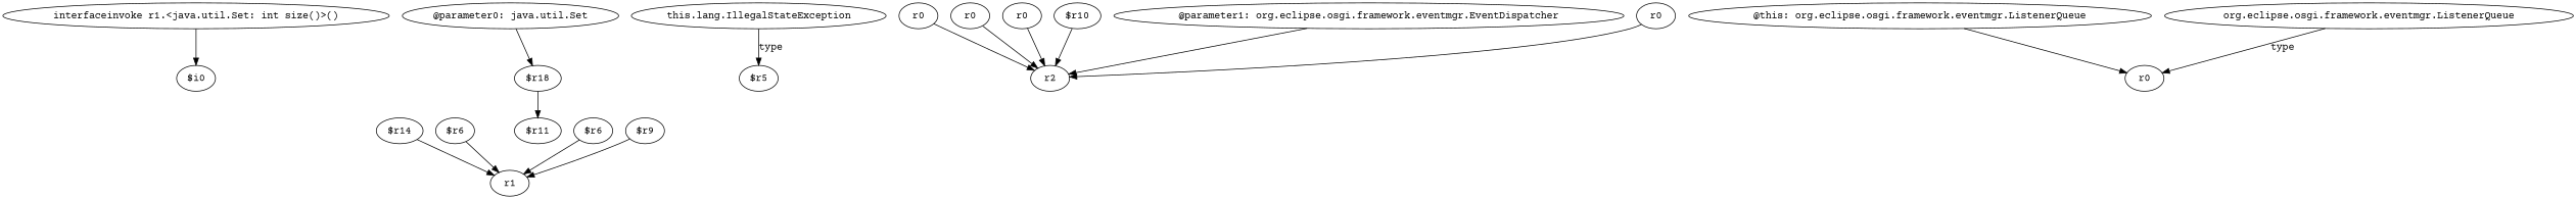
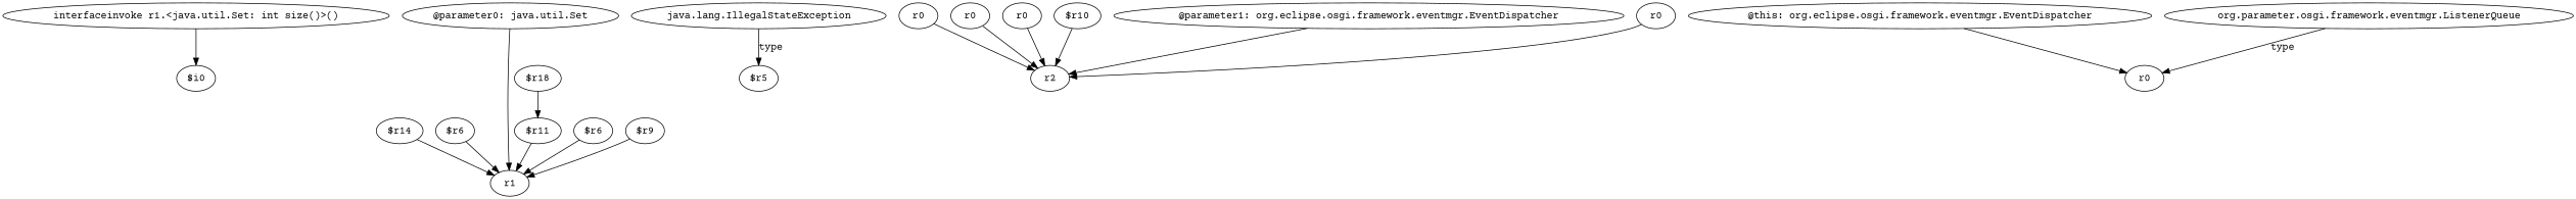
  digraph {
    fontname="Courier Prime"
    node [fontname="Courier Prime"]
    edge [fontname="Courier Prime"]
    n1 [label="interfaceinvoke r1.<java.util.Set: int size()>()"]
    n2 [label="$i0"]
    n3 [label="$r14"]
    n4 [label=r1]
-   n5 [label="this.lang.IllegalStateException"]
+   n5 [label="java.lang.IllegalStateException"]
    n6 [label="$r5"]
    n7 [label="$r6"]
    n8 [label=r0]
    n9 [label=r2]
    n10 [label="$r11"]
    n11 [label=r0]
    n12 [label="@parameter0: java.util.Set"]
    n13 [label="$r6"]
    n14 [label=r0]
    n15 [label="$r18"]
-   n16 [label="@this: org.eclipse.osgi.framework.eventmgr.ListenerQueue"]
+   n16 [label="@this: org.eclipse.osgi.framework.eventmgr.EventDispatcher"]
    n17 [label=r0]
-   n18 [label="org.eclipse.osgi.framework.eventmgr.ListenerQueue"]
+   n18 [label="org.parameter.osgi.framework.eventmgr.ListenerQueue"]
    n19 [label="$r10"]
    n20 [label="$r9"]
    n21 [label="@parameter1: org.eclipse.osgi.framework.eventmgr.EventDispatcher"]
    n22 [label=r0]
    n1 -> n2
    n3 -> n4
    n5 -> n6 [label=type]
    n7 -> n4
    n8 -> n9
+   n10 -> n4
    n11 -> n9
-   n12 -> n15
+   n12 -> n4
    n13 -> n4
    n14 -> n9
    n15 -> n10
    n16 -> n17
    n18 -> n17 [label=type]
    n19 -> n9
    n20 -> n4
    n21 -> n9
    n22 -> n9
  }
